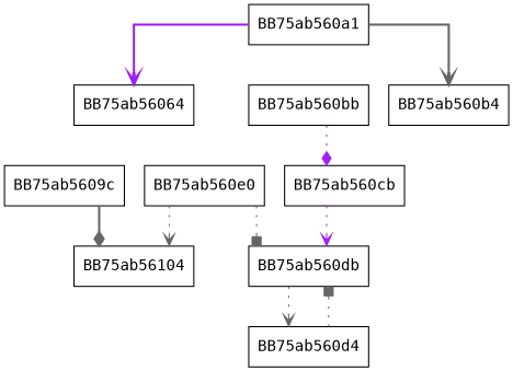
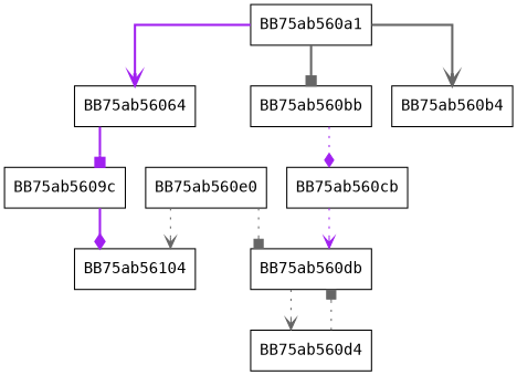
  digraph {
    fontname="DejaVu Sans Mono"
    splines=ortho
    node [fontname="DejaVu Sans Mono" shape=box]
    edge [arrowhead=vee color=gray40 fontname="DejaVu Sans Mono" style=dotted]
    BB75ab56064
    BB75ab5609c
    BB75ab560a1
    BB75ab560bb
    BB75ab560b4
    BB75ab56104
    BB75ab560cb
    BB75ab560db
    BB75ab560d4
    BB75ab560e0
-   BB75ab5609c -> BB75ab56104 [arrowhead=diamond style=bold]
+   BB75ab56064 -> BB75ab5609c [arrowhead=box color=purple style=bold]
+   BB75ab5609c -> BB75ab56104 [arrowhead=diamond color=purple style=bold]
    BB75ab560a1 -> BB75ab56064 [color=purple style=bold]
+   BB75ab560a1 -> BB75ab560bb [arrowhead=box style=bold]
    BB75ab560a1 -> BB75ab560b4 [style=bold]
    BB75ab560bb -> BB75ab560cb [arrowhead=diamond color=purple]
    BB75ab560cb -> BB75ab560db [color=purple]
    BB75ab560db -> BB75ab560d4
    BB75ab560d4 -> BB75ab560db [arrowhead=box]
    BB75ab560e0 -> BB75ab56104
    BB75ab560e0 -> BB75ab560db [arrowhead=box]
  }
